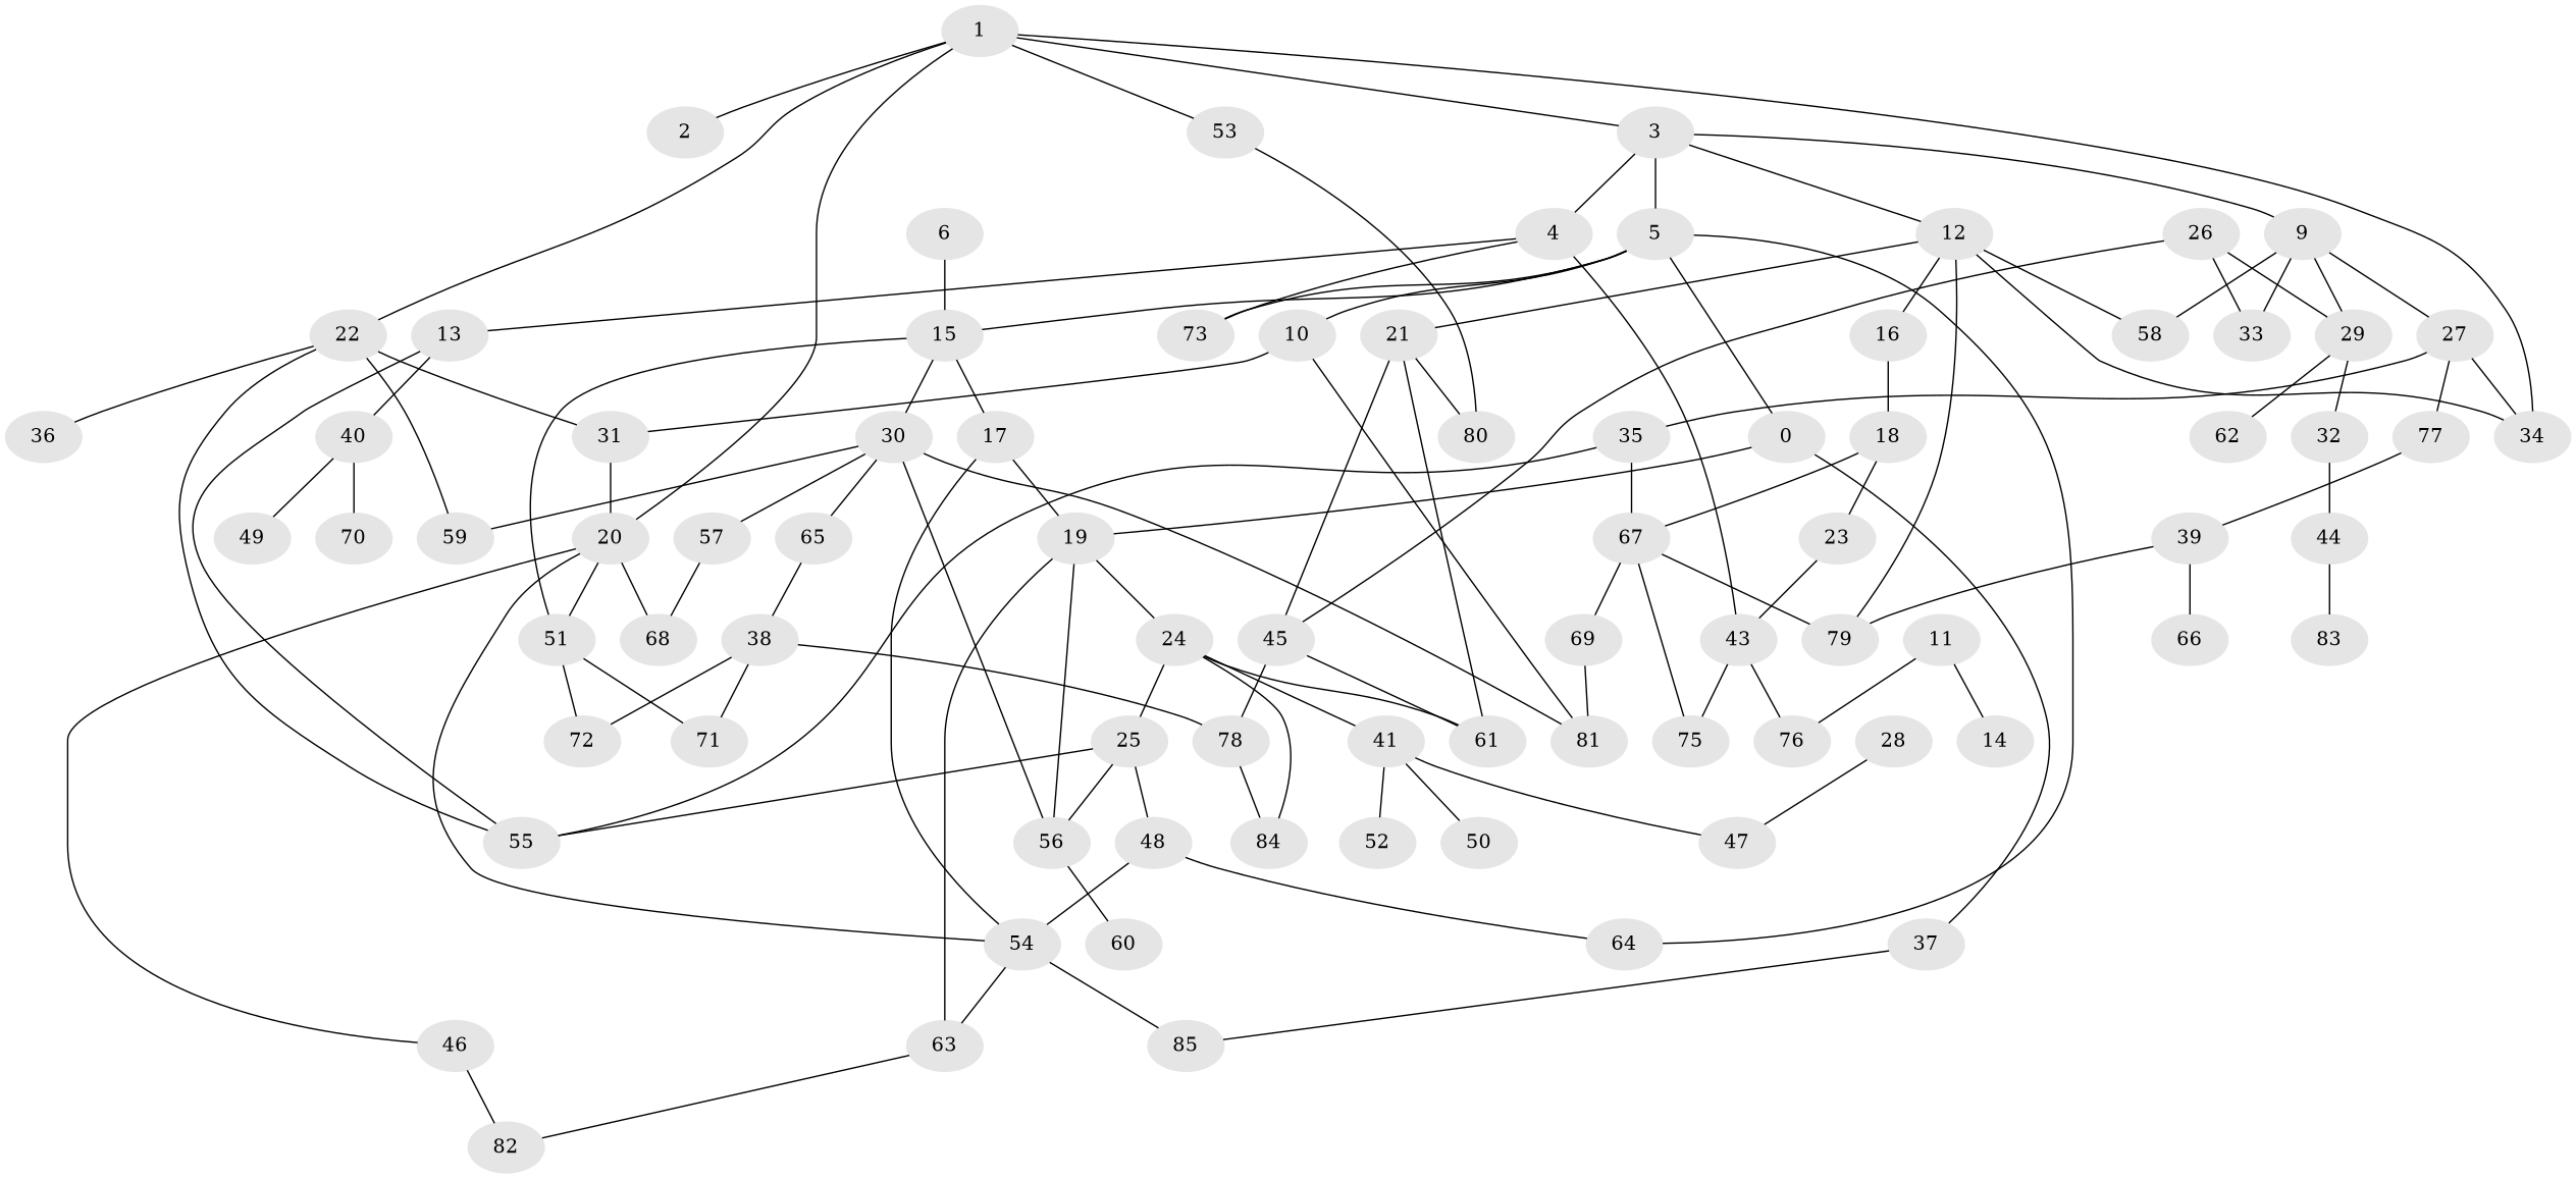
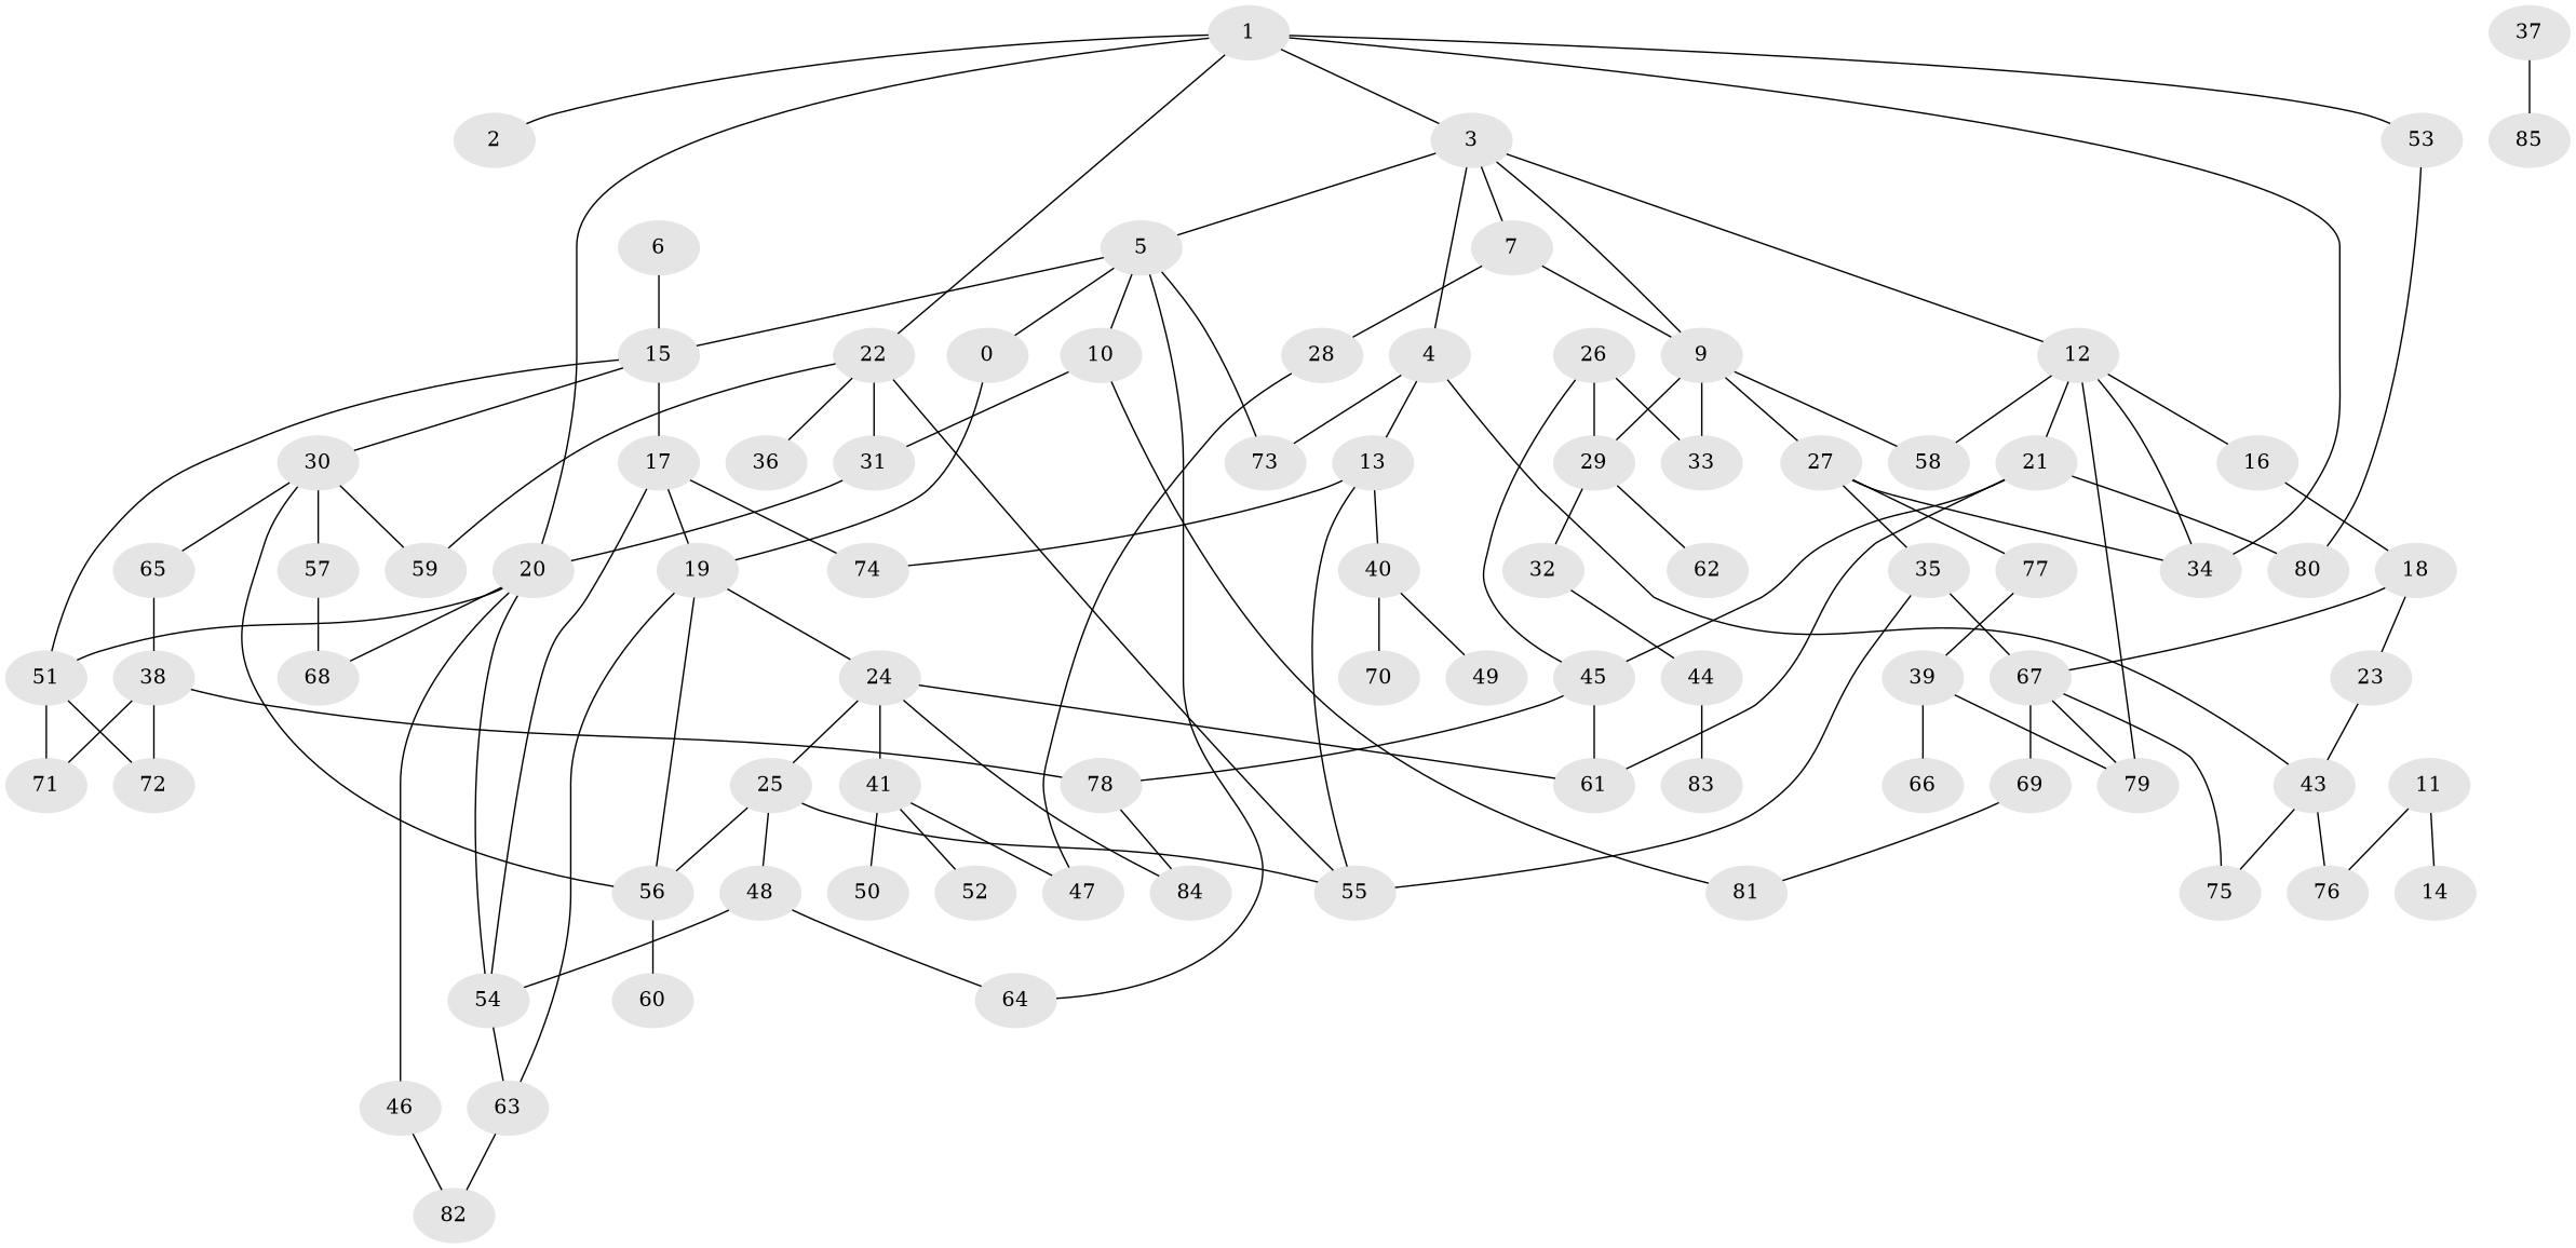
  graph {
    node [color=gray90 style=filled]
    1
    2
    3
    20
    22
    34
    53
    4
    5
+   7
    9
    12
    51
    54
    46
    68
    31
    55
    36
    59
    26
    29
    33
    45
    80
    13
    43
    73
    n29 [label=0]
    10
    64
    15
    28
    27
    58
    16
    21
    79
    40
+   74
    76
    75
    6
    19
    37
    81
    17
    30
    47
    24
    56
    63
    85
    11
    14
    35
    77
    32
    62
    18
    61
    49
    70
    57
    65
    71
    72
    23
    67
    69
    25
    41
    84
    60
    82
    78
    48
    50
    52
    39
    38
    44
    83
    66
    1 -- 2
    1 -- 3
    1 -- 20
    1 -- 22
    1 -- 34
    1 -- 53
    3 -- 4
    3 -- 5
+   3 -- 7
    3 -- 9
    3 -- 12
    20 -- 51
    20 -- 54
    20 -- 46
    20 -- 68
    22 -- 31
    22 -- 55
    22 -- 36
    22 -- 59
    53 -- 80
    4 -- 13
    4 -- 43
    4 -- 73
    5 -- 73
    5 -- n29
    5 -- 10
    5 -- 64
    5 -- 15
+   7 -- 9
+   7 -- 28
    9 -- 29
    9 -- 33
    9 -- 27
    9 -- 58
    12 -- 34
    12 -- 58
    12 -- 16
    12 -- 21
    12 -- 79
    51 -- 71
    51 -- 72
    54 -- 63
-   54 -- 85
    46 -- 82
    31 -- 20
    26 -- 29
    26 -- 33
    26 -- 45
    29 -- 32
    29 -- 62
    45 -- 61
    45 -- 78
    13 -- 55
    13 -- 40
+   13 -- 74
    43 -- 76
    43 -- 75
    n29 -- 19
-   n29 -- 37
    10 -- 31
    10 -- 81
    15 -- 51
    15 -- 17
    15 -- 30
    28 -- 47
    27 -- 34
    27 -- 35
    27 -- 77
    16 -- 18
    21 -- 45
    21 -- 80
    21 -- 61
    40 -- 49
    40 -- 70
    6 -- 15
    19 -- 24
    19 -- 56
    19 -- 63
    37 -- 85
    17 -- 54
+   17 -- 74
    17 -- 19
    30 -- 59
-   30 -- 81
    30 -- 56
    30 -- 57
    30 -- 65
    24 -- 61
    24 -- 25
    24 -- 41
    24 -- 84
    56 -- 60
    63 -- 82
    11 -- 76
    11 -- 14
    35 -- 55
    35 -- 67
    77 -- 39
    32 -- 44
    18 -- 23
    18 -- 67
    57 -- 68
    65 -- 38
    23 -- 43
    67 -- 79
    67 -- 75
    67 -- 69
    69 -- 81
    25 -- 55
    25 -- 56
    25 -- 48
    41 -- 47
    41 -- 50
    41 -- 52
    78 -- 84
    48 -- 54
    48 -- 64
    39 -- 79
    39 -- 66
    38 -- 71
    38 -- 72
    38 -- 78
    44 -- 83
  }
